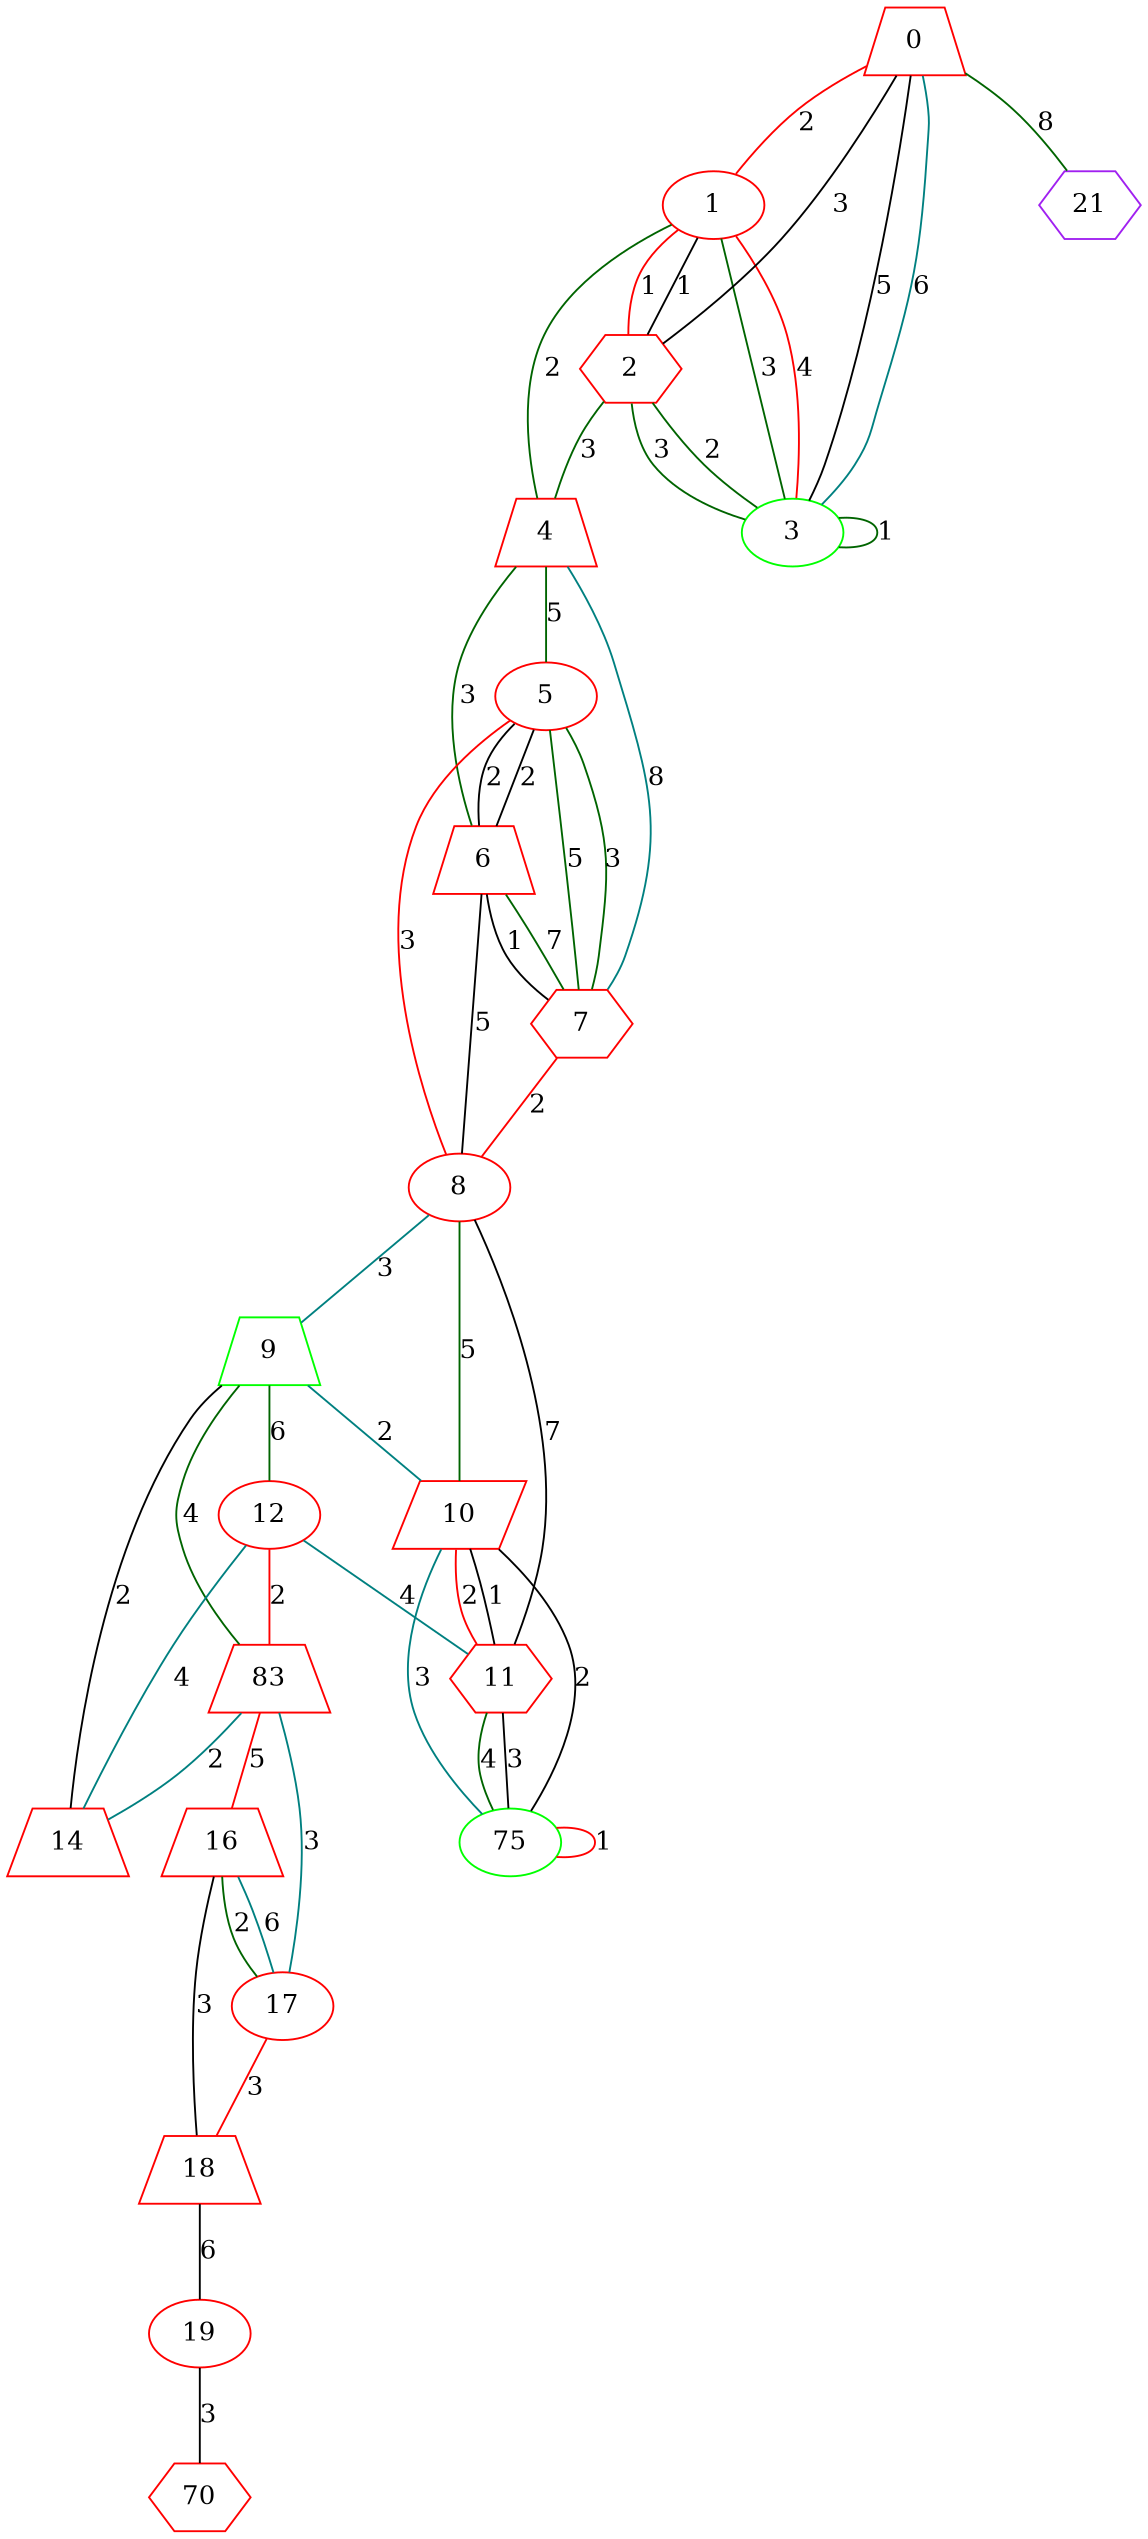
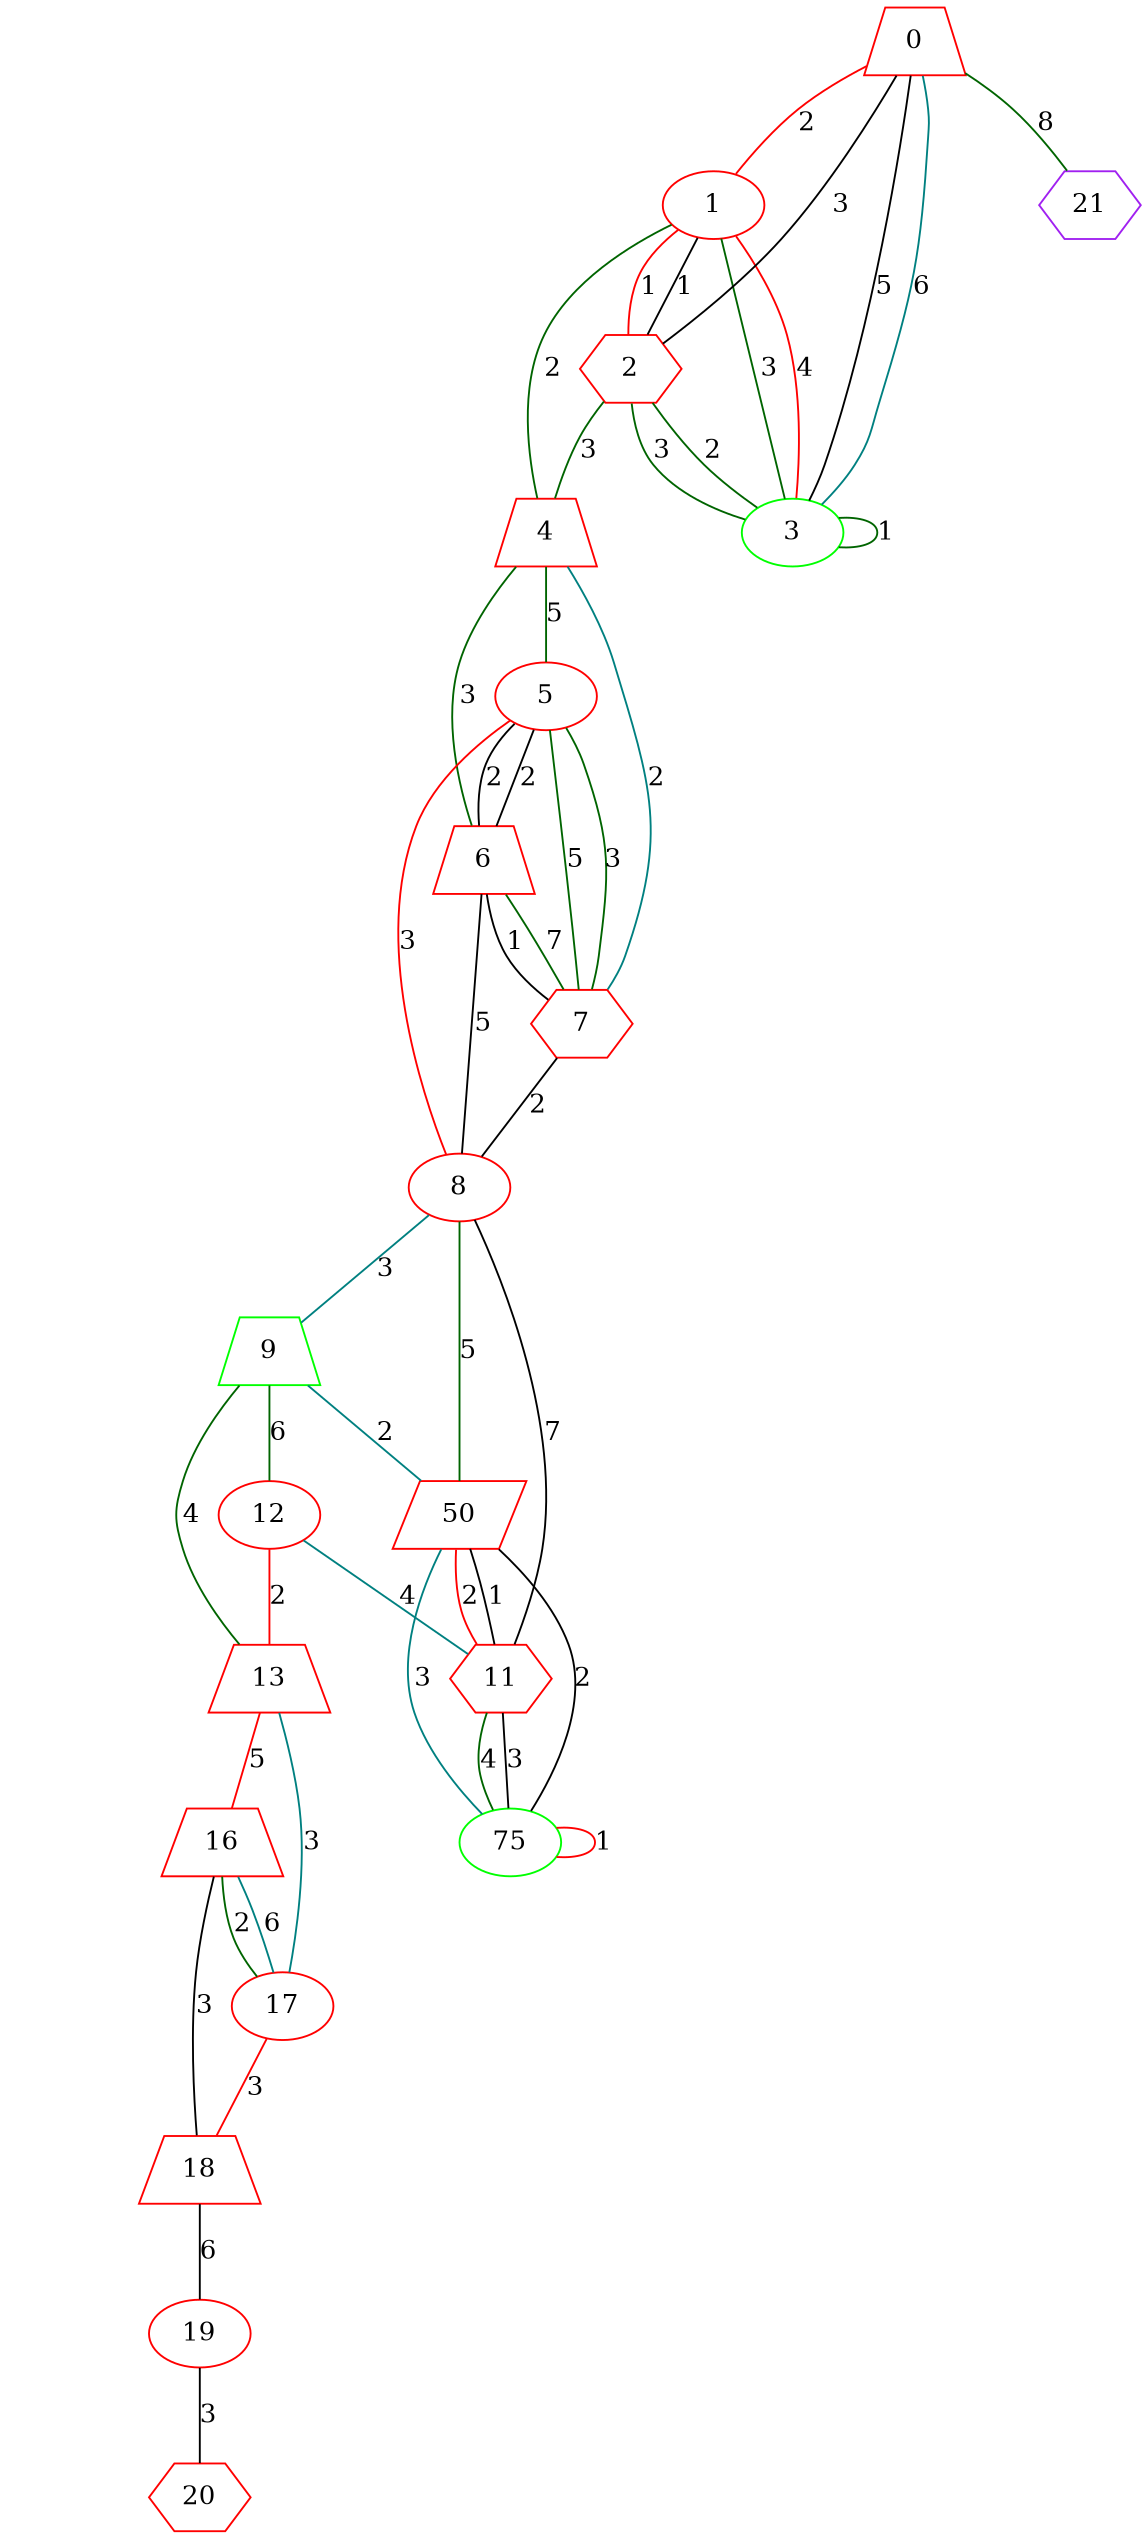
  graph {
    node [color=red shape=ellipse weight=1]
    edge [color=darkgreen]
    1
    0 [shape=trapezium]
    2 [shape=hexagon]
    3 [color=green weight=2]
    21 [color=purple shape=hexagon weight=4]
    4 [shape=trapezium]
    5
    6 [shape=trapezium]
    7 [shape=hexagon]
    8
    9 [color=green shape=trapezium]
-   10 [shape=parallelogram]
+   10 [shape=parallelogram label=50]
    11 [shape=hexagon]
    12
-   13 [shape=trapezium label=83]
-   14 [shape=trapezium]
+   13 [shape=trapezium]
    n17 [color=green label=75 weight=2]
    16 [shape=trapezium]
    17
    18 [shape=trapezium]
    19
-   20 [shape=hexagon label=70]
+   20 [shape=hexagon]
    1 -- 2 [color=black label=1]
    1 -- 2 [color=red label=1]
    1 -- 3 [label=3]
    1 -- 3 [color=red label=4]
    1 -- 4 [label=2]
    0 -- 1 [color=red label=2]
    0 -- 2 [color=black label=3]
    0 -- 3 [color=black label=5]
    0 -- 3 [color=teal label=6]
    0 -- 21 [label=8]
    2 -- 3 [label=2]
    2 -- 3 [label=3]
    2 -- 4 [label=3]
    3 -- 3 [label=1]
    4 -- 5 [label=5]
    4 -- 6 [label=3]
-   4 -- 7 [color=teal label=8]
+   4 -- 7 [color=teal label=2]
    5 -- 6 [color=black label=2]
    5 -- 6 [color=black label=2]
    5 -- 7 [label=5]
    5 -- 7 [label=3]
    5 -- 8 [color=red label=3]
    6 -- 7 [label=7]
    6 -- 7 [color=black label=1]
    6 -- 8 [color=black label=5]
-   7 -- 8 [color=red label=2]
+   7 -- 8 [color=black label=2]
    8 -- 9 [color=teal label=3]
    8 -- 10 [label=5]
    8 -- 11 [color=black label=7]
    9 -- 10 [color=teal label=2]
    9 -- 12 [label=6]
    9 -- 13 [label=4]
-   9 -- 14 [color=black label=2]
    10 -- 11 [color=red label=2]
    10 -- 11 [color=black label=1]
    10 -- n17 [color=black label=2]
    10 -- n17 [color=teal label=3]
    11 -- n17 [color=black label=3]
    11 -- n17 [label=4]
    12 -- 11 [color=teal label=4]
    12 -- 13 [color=red label=2]
-   12 -- 14 [color=teal label=4]
-   13 -- 14 [color=teal label=2]
    13 -- 16 [color=red label=5]
    13 -- 17 [color=teal label=3]
    n17 -- n17 [color=red label=1]
    16 -- 17 [label=2]
    16 -- 17 [color=teal label=6]
    16 -- 18 [color=black label=3]
    17 -- 18 [color=red label=3]
    18 -- 19 [color=black label=6]
    19 -- 20 [color=black label=3]
  }
